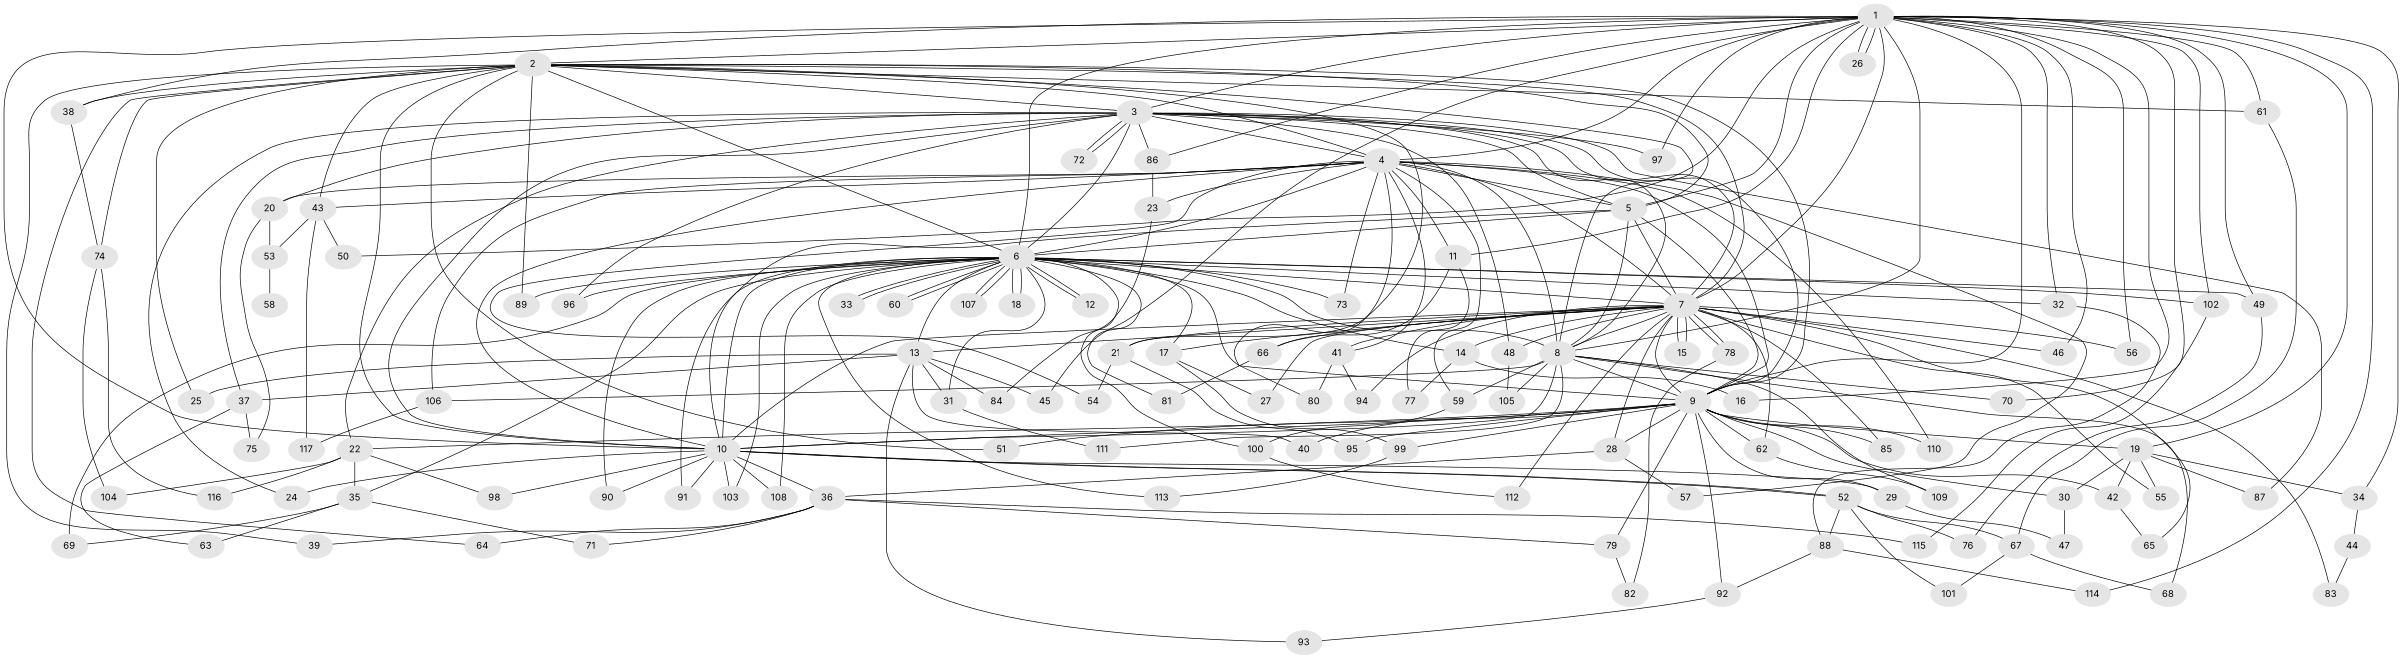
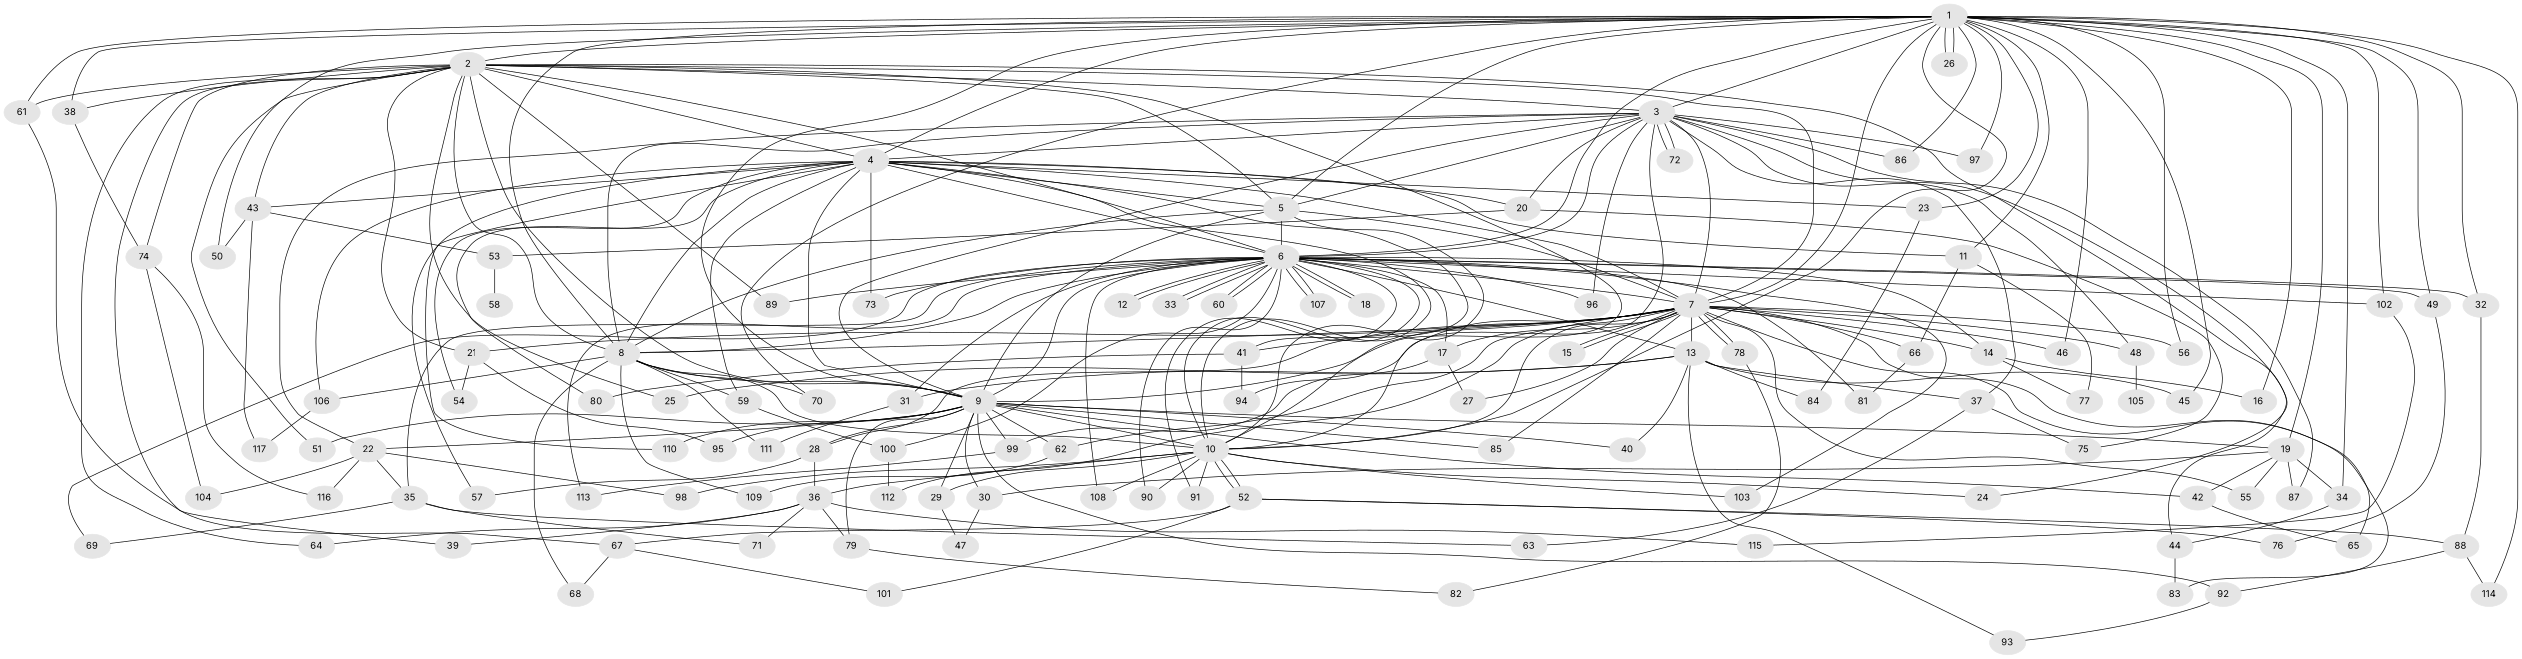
  graph {
    fontname=Inter
    node [color=gray90 fontname=Inter style=filled]
    edge [fontname=Inter]
    1
    2
    3
    4
    5
    6
    7
    8
    9
    10
    11
    16
    19
    23
    26
    32
    34
    38
    45
    46
    49
    50
    56
    61
    70
    86
    97
    102
    114
    21
    25
    39
    43
    44
    51
    64
    74
    89
    20
    22
    24
    37
    48
    72
    87
    96
    41
    54
    57
    59
    73
    80
    106
    110
    12
    13
    14
    17
    18
    31
    33
    35
    60
    69
    81
    90
    91
    100
    103
    107
    108
    113
    15
    27
    28
    55
    62
    65
    66
    78
    83
    85
    94
    112
    68
    105
    109
    111
    29
    30
    40
    42
    79
    92
    95
    99
    36
    52
    98
    77
    84
    88
    76
    67
    115
    53
    117
    104
    116
    75
    63
    93
    71
    82
    47
    101
    58
    1 -- 2
    1 -- 3
    1 -- 4
    1 -- 5
    1 -- 6
    1 -- 7
    1 -- 8
    1 -- 9
    1 -- 10
    1 -- 11
    1 -- 16
    1 -- 19
-   86 -- 23
+   1 -- 23
    1 -- 26
    1 -- 26
    1 -- 32
    1 -- 34
    1 -- 38
    1 -- 45
    1 -- 46
    1 -- 49
    1 -- 50
    1 -- 56
    1 -- 61
    1 -- 70
    1 -- 86
    1 -- 97
    1 -- 102
    1 -- 114
    2 -- 3
    2 -- 4
    2 -- 5
    2 -- 6
    2 -- 7
    2 -- 8
    2 -- 9
    2 -- 10
    2 -- 38
    2 -- 61
    2 -- 21
    2 -- 25
    2 -- 39
    2 -- 43
+   2 -- 44
    2 -- 51
    2 -- 64
    2 -- 74
    2 -- 89
    3 -- 4
    3 -- 5
    3 -- 6
    3 -- 7
    3 -- 8
    3 -- 9
    3 -- 10
    3 -- 86
    3 -- 97
    3 -- 20
    3 -- 22
    3 -- 24
    3 -- 37
    3 -- 48
    3 -- 72
    3 -- 72
    3 -- 87
    3 -- 96
    4 -- 5
    4 -- 6
    4 -- 7
    4 -- 8
    4 -- 9
    4 -- 10
    4 -- 11
    4 -- 23
    4 -- 43
    4 -- 20
    4 -- 41
    4 -- 54
    4 -- 57
    4 -- 59
    4 -- 73
    4 -- 80
    4 -- 106
    4 -- 110
    5 -- 6
    5 -- 7
    5 -- 8
    5 -- 9
    5 -- 10
    6 -- 7
    6 -- 8
    6 -- 9
    6 -- 10
    6 -- 32
    6 -- 49
    6 -- 102
    6 -- 89
    6 -- 96
    6 -- 73
    6 -- 12
    6 -- 12
    6 -- 13
    6 -- 14
    6 -- 17
    6 -- 18
    6 -- 18
    6 -- 31
    6 -- 33
    6 -- 33
    6 -- 35
    6 -- 60
    6 -- 60
    6 -- 69
    6 -- 81
    6 -- 90
    6 -- 91
    6 -- 100
    6 -- 103
    6 -- 107
    6 -- 107
    6 -- 108
    6 -- 113
    7 -- 8
    7 -- 9
    7 -- 10
    7 -- 46
    7 -- 56
    7 -- 21
    7 -- 48
    7 -- 41
    7 -- 13
    7 -- 14
    7 -- 17
    7 -- 15
    7 -- 15
    7 -- 27
    7 -- 28
    7 -- 55
    7 -- 62
    7 -- 65
    7 -- 66
    7 -- 78
    7 -- 78
    7 -- 83
    7 -- 85
    7 -- 94
    7 -- 112
    8 -- 9
    8 -- 10
    8 -- 70
    8 -- 59
    8 -- 106
    8 -- 68
-   8 -- 105
    8 -- 109
    8 -- 111
    9 -- 10
    9 -- 19
    9 -- 51
    9 -- 22
    9 -- 110
    9 -- 28
    9 -- 62
    9 -- 85
    9 -- 29
    9 -- 30
    9 -- 40
    9 -- 42
    9 -- 79
    9 -- 92
    9 -- 95
    9 -- 99
    10 -- 24
    10 -- 90
    10 -- 91
    10 -- 103
    10 -- 108
    10 -- 29
    10 -- 36
    10 -- 52
    10 -- 52
    10 -- 98
    11 -- 66
    11 -- 77
    19 -- 34
    19 -- 87
    19 -- 55
    19 -- 30
    19 -- 42
    23 -- 84
    32 -- 88
    34 -- 44
    38 -- 74
    49 -- 76
    61 -- 67
    102 -- 115
    21 -- 54
    21 -- 95
    43 -- 50
    43 -- 53
    43 -- 117
    44 -- 83
    74 -- 104
    74 -- 116
    20 -- 53
    20 -- 75
    22 -- 35
    22 -- 98
    22 -- 104
    22 -- 116
    37 -- 75
    37 -- 63
    48 -- 105
    41 -- 80
    41 -- 94
    59 -- 100
    106 -- 117
    13 -- 45
    13 -- 25
    13 -- 37
    13 -- 31
    13 -- 40
    13 -- 84
    13 -- 93
    14 -- 16
    14 -- 77
    17 -- 27
    17 -- 99
    31 -- 111
    35 -- 69
    35 -- 63
    35 -- 71
    100 -- 112
    28 -- 57
    28 -- 36
    62 -- 109
    66 -- 81
    78 -- 82
    29 -- 47
    30 -- 47
    42 -- 65
    79 -- 82
    92 -- 93
    99 -- 113
    36 -- 39
    36 -- 64
    36 -- 79
    36 -- 115
    36 -- 71
    52 -- 88
    52 -- 76
    52 -- 67
    52 -- 101
    88 -- 114
    88 -- 92
    67 -- 68
    67 -- 101
    53 -- 58
  }
